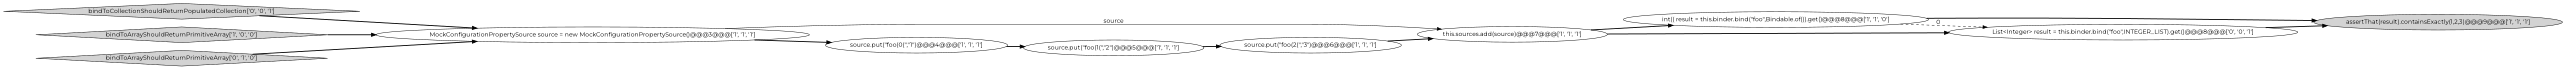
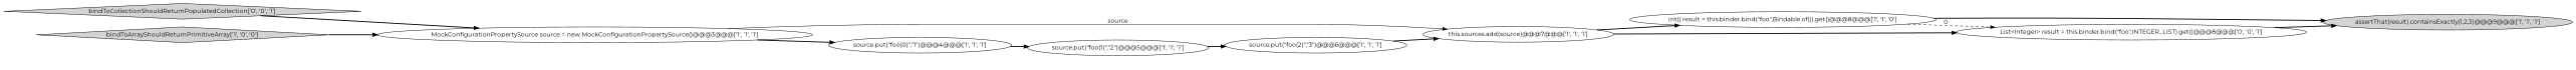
  digraph {
    rankdir=LR
    fontname=Montserrat
    node [fillcolor=white shape=ellipse style=filled fontname=Montserrat]
    edge [style=bold fontname=Montserrat]
    n1 [label="source.put(\"foo(2(\",\"3\")@@@6@@@['1', '1', '1']"]
    n2 [label="this.sources.add(source)@@@7@@@['1', '1', '1']"]
    n3 [fillcolor=lightgray label="bindToCollectionShouldReturnPopulatedCollection['0', '0', '1']" shape=diamond]
    n4 [label="MockConfigurationPropertySource source = new MockConfigurationPropertySource()@@@3@@@['1', '1', '1']"]
    n5 [fillcolor=lightgray label="bindToArrayShouldReturnPrimitiveArray['1', '0', '0']" shape=diamond]
    n6 [label="int(( result = this.binder.bind(\"foo\",Bindable.of()).get()@@@8@@@['1', '1', '0']"]
    n7 [label="List<Integer> result = this.binder.bind(\"foo\",INTEGER_LIST).get()@@@8@@@['0', '0', '1']"]
-   n8 [fillcolor=lightgray label="bindToArrayShouldReturnPrimitiveArray['0', '1', '0']" shape=diamond]
    n9 [label="source.put(\"foo(0(\",\"1\")@@@4@@@['1', '1', '1']"]
    n10 [label="source.put(\"foo(1(\",\"2\")@@@5@@@['1', '1', '1']"]
    n11 [fillcolor=lightgray label="assertThat(result).containsExactly(1,2,3)@@@9@@@['1', '1', '1']"]
    n1 -> n2
    n2 -> n6
    n2 -> n7
    n3 -> n4
    n4 -> n2 [label=source style=solid]
    n4 -> n9
    n5 -> n4
    n6 -> n7 [label=0 style=dashed]
    n6 -> n11
    n7 -> n11
-   n8 -> n4
    n9 -> n10
    n10 -> n1
  }
